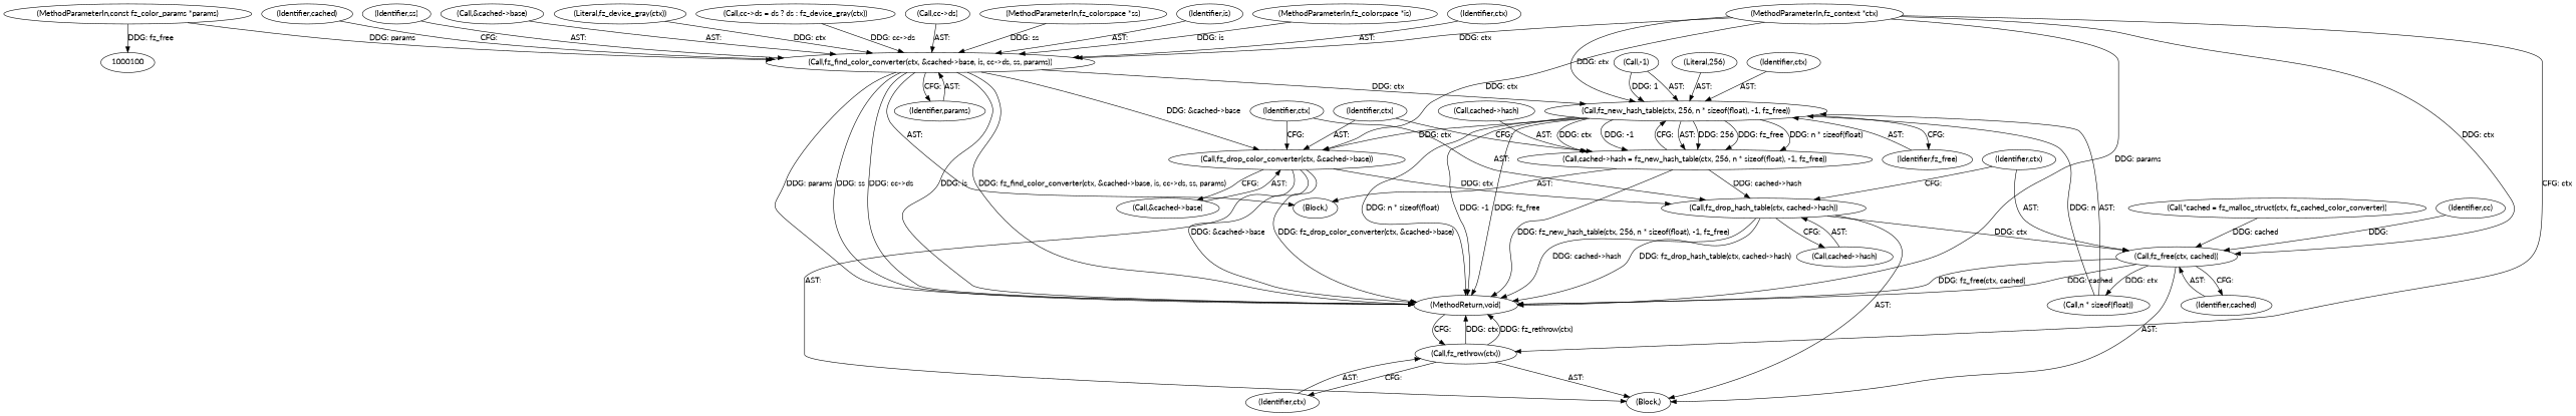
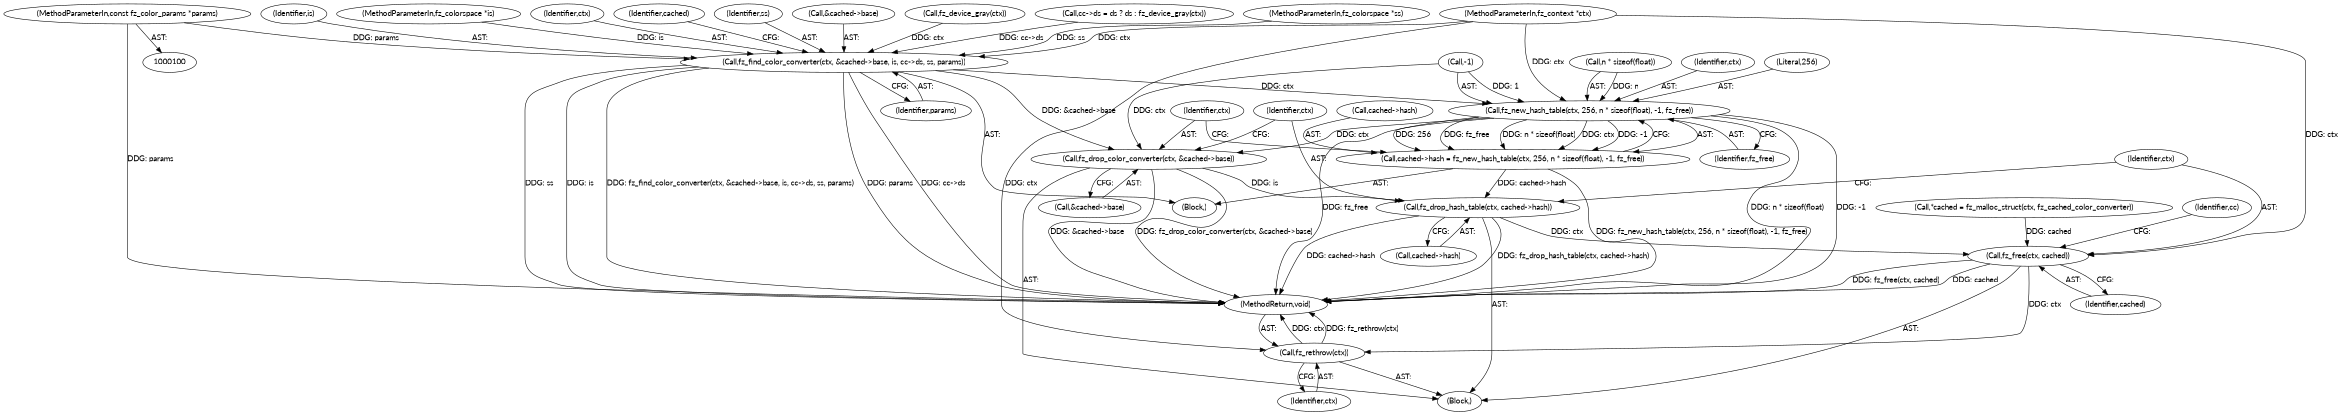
  digraph {
    fontname=Lato
    node [fontname=Lato]
    edge [fontname=Lato]
    n1 [label="(MethodParameterIn,const fz_color_params *params)"]
    n2 [label="(Call,fz_find_color_converter(ctx, &cached->base, is, cc->ds, ss, params))"]
    n3 [label="(MethodReturn,void)"]
    1000100
    n5 [label="(Call,fz_new_hash_table(ctx, 256, n * sizeof(float), -1, fz_free))"]
    n6 [label="(Call,fz_drop_color_converter(ctx, &cached->base))"]
    n7 [label="(Identifier,params)"]
    n8 [label="(Block,)"]
    n9 [label="(Call,fz_rethrow(ctx))"]
    n10 [label="(Call,cached->hash = fz_new_hash_table(ctx, 256, n * sizeof(float), -1, fz_free))"]
    n11 [label="(Identifier,fz_free)"]
    n12 [label="(Call,fz_drop_hash_table(ctx, cached->hash))"]
    n13 [label="(Block,)"]
    n14 [label="(Call,&cached->base)"]
    n15 [label="(Call,fz_free(ctx, cached))"]
    n16 [label="(Call,cached->hash)"]
    n17 [label="(Identifier,cached)"]
    n18 [label="(Identifier,ctx)"]
-   n19 [label="(Call,cc->ds)"]
    n20 [label="(MethodParameterIn,fz_context *ctx)"]
    n21 [label="(MethodParameterIn,fz_colorspace *ss)"]
    n22 [label="(Identifier,is)"]
    n23 [label="(MethodParameterIn,fz_colorspace *is)"]
    n24 [label="(Literal,256)"]
    n25 [label="(Call,*cached = fz_malloc_struct(ctx, fz_cached_color_converter))"]
    n26 [label="(Call,cached->hash)"]
    n27 [label="(Call,-1)"]
    n28 [label="(Identifier,ctx)"]
    n29 [label="(Identifier,cached)"]
    n30 [label="(Identifier,ss)"]
    n31 [label="(Call,n * sizeof(float))"]
    n32 [label="(Identifier,ctx)"]
    n33 [label="(Identifier,cc)"]
    n34 [label="(Identifier,ctx)"]
    n35 [label="(Call,&cached->base)"]
    n36 [label="(Identifier,ctx)"]
    n37 [label="(Identifier,ctx)"]
-   n38 [label="(Literal,fz_device_gray(ctx))"]
+   n38 [label="(Call,fz_device_gray(ctx))"]
    n39 [label="(Call,cc->ds = ds ? ds : fz_device_gray(ctx))"]
    n1 -> n2 [label="DDG: params"]
-   n20 -> n3 [label="DDG: params"]
-   n1 -> 1000100 [label="DDG: fz_free"]
+   n1 -> n3 [label="DDG: params"]
+   n1 -> 1000100 [label="AST: "]
    n2 -> n3 [label="DDG: cc->ds"]
    n2 -> n3 [label="DDG: ss"]
    n2 -> n3 [label="DDG: is"]
    n2 -> n3 [label="DDG: fz_find_color_converter(ctx, &cached->base, is, cc->ds, ss, params)"]
    n2 -> n3 [label="DDG: params"]
    n2 -> n5 [label="DDG: ctx"]
    n2 -> n6 [label="DDG: &cached->base"]
    n2 -> n7 [label="CFG: "]
    n2 -> n8 [label="AST: "]
-   n3 -> n9 [label="CFG: "]
+   n3 -> n9 [label="AST: "]
    n5 -> n3 [label="DDG: n * sizeof(float)"]
    n5 -> n3 [label="DDG: -1"]
    n5 -> n3 [label="DDG: fz_free"]
    n5 -> n6 [label="DDG: ctx"]
    n5 -> n10 [label="AST: "]
    n5 -> n10 [label="DDG: 256"]
    n5 -> n10 [label="DDG: fz_free"]
    n5 -> n10 [label="DDG: n * sizeof(float)"]
    n5 -> n10 [label="DDG: ctx"]
    n5 -> n10 [label="DDG: -1"]
    n5 -> n11 [label="CFG: "]
    n6 -> n3 [label="DDG: &cached->base"]
    n6 -> n3 [label="DDG: fz_drop_color_converter(ctx, &cached->base)"]
-   n6 -> n12 [label="DDG: ctx"]
+   n6 -> n12 [label="DDG: is"]
    n6 -> n13 [label="AST: "]
    n6 -> n14 [label="CFG: "]
    n7 -> n2 [label="AST: "]
    n9 -> n3 [label="DDG: ctx"]
    n9 -> n3 [label="DDG: fz_rethrow(ctx)"]
    n9 -> n13 [label="AST: "]
    n9 -> n18 [label="CFG: "]
    n10 -> n3 [label="DDG: fz_new_hash_table(ctx, 256, n * sizeof(float), -1, fz_free)"]
    n10 -> n5 [label="CFG: "]
    n10 -> n8 [label="AST: "]
    n10 -> n12 [label="DDG: cached->hash"]
    n11 -> n5 [label="AST: "]
    n12 -> n3 [label="DDG: cached->hash"]
    n12 -> n3 [label="DDG: fz_drop_hash_table(ctx, cached->hash)"]
    n12 -> n13 [label="AST: "]
    n12 -> n15 [label="DDG: ctx"]
    n12 -> n16 [label="CFG: "]
    n14 -> n6 [label="AST: "]
    n15 -> n3 [label="DDG: fz_free(ctx, cached)"]
    n15 -> n3 [label="DDG: cached"]
-   n15 -> n31 [label="DDG: ctx"]
+   n15 -> n9 [label="DDG: ctx"]
    n15 -> n13 [label="AST: "]
    n15 -> n17 [label="CFG: "]
    n16 -> n12 [label="AST: "]
    n17 -> n15 [label="AST: "]
    n18 -> n9 [label="AST: "]
-   n19 -> n2 [label="AST: "]
    n20 -> n2 [label="DDG: ctx"]
    n20 -> n5 [label="DDG: ctx"]
-   n20 -> n6 [label="DDG: ctx"]
-   n20 -> n9 [label="CFG: ctx"]
+   n27 -> n6 [label="DDG: ctx"]
+   n20 -> n9 [label="DDG: ctx"]
    n20 -> n15 [label="DDG: ctx"]
    n21 -> n2 [label="DDG: ss"]
    n22 -> n2 [label="AST: "]
    n23 -> n2 [label="DDG: is"]
    n24 -> n5 [label="AST: "]
    n25 -> n15 [label="DDG: cached"]
    n26 -> n10 [label="AST: "]
    n27 -> n5 [label="AST: "]
    n27 -> n5 [label="DDG: 1"]
    n28 -> n2 [label="AST: "]
    n29 -> n2 [label="CFG: "]
    n30 -> n2 [label="AST: "]
    n31 -> n5 [label="AST: "]
    n31 -> n5 [label="DDG: n"]
    n32 -> n6 [label="CFG: "]
    n32 -> n12 [label="AST: "]
-   n33 -> n15 [label="DDG: "]
+   n33 -> n15 [label="CFG: "]
    n34 -> n12 [label="CFG: "]
    n34 -> n15 [label="AST: "]
    n35 -> n2 [label="AST: "]
    n36 -> n6 [label="AST: "]
    n36 -> n10 [label="CFG: "]
    n37 -> n5 [label="AST: "]
    n38 -> n2 [label="DDG: ctx"]
    n39 -> n2 [label="DDG: cc->ds"]
  }
